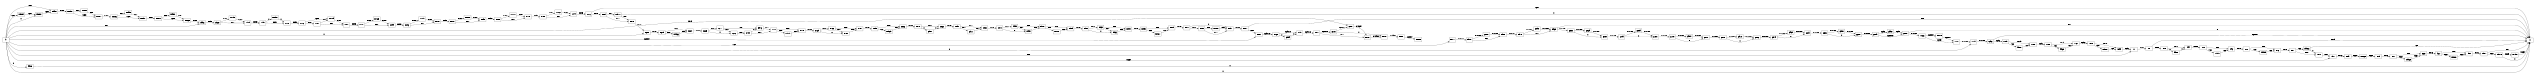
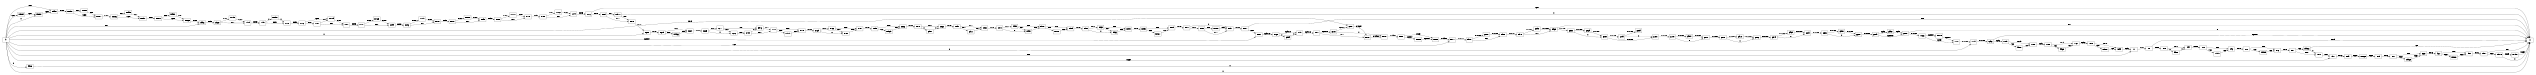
  digraph {
    fontname="DejaVu Sans Mono"
    rankdir=LR
    node [fontname="DejaVu Sans Mono" shape=rectangle]
    edge [fontname="DejaVu Sans Mono"]
    2
    3
    1
    178
    199
    9988
    275
    296
    10008
    325
    346
    10028
    357
    378
    10036
    404
    519
    12265
    540
    547
    568
    10068
    967
    988
    10088
    1084
    10248
    13405
    1996
    2068
    2089
    11708
    2092
    2113
    12205
    2116
    2131
    11729
    2152
    2178
    2199
    11763
    2206
    2245
    11801
    2371
    2392
    11821
    2421
    2442
    11841
    2458
    2479
    11861
    2546
    2550
    2571
    11944
    2613
    2640
    2661
    11966
    2665
    2677
    2686
    5976
    2700
    2721
    2742
    12020
    2760
    2766
    2781
    2787
    2805
    2826
    12060
    2841
    2862
    6024
    2892
    2913
    6044
    2970
    2985
    2991
    3018
    3039
    12112
    3045
    3063
    3066
    3090
    3093
    3120
    12164
    3177
    3185
    3207
    12185
    3224
    3314
    3465
    3492
    6139
    3554
    3575
    6142
    3578
    6833
    3822
+   3843
    12225
    3874
    3912
    3933
    6182
    3942
    3963
    6202
    6322
    6343
    6869
    6400
    6421
    6889
    6478
    6511
    6921
    6515
    6536
    6941
    6579
    6600
    6961
    6636
    6658
    6982
    6819
    6832
    6995
    7166
    7187
    12245
    7200
    7696
    7710
    7731
    9938
    7733
    7764
    9968
    7842
    7899
    10257
    9918
    10280
    10281
    10937
    11103
    11124
    11881
    11286
    11307
    11901
    11544
    11565
    11921
    0
    2 -> 3 [label=3188]
    3 -> 1 [label=1840]
    3 -> 178 [label=1348]
    178 -> 199 [label=1347]
    178 -> 9988 [label=1]
    199 -> 275 [label=1348]
    9988 -> 199 [label=1]
    275 -> 296 [label=582]
    275 -> 10008 [label=766]
    296 -> 325 [label=1348]
    10008 -> 296 [label=766]
    325 -> 346 [label=582]
    325 -> 10028 [label=766]
    346 -> 357 [label=1348]
    10028 -> 346 [label=766]
    357 -> 378 [label=582]
    357 -> 10036 [label=766]
    378 -> 404 [label=583]
    10036 -> 1 [label=765]
    10036 -> 378 [label=1]
    404 -> 519 [label=3246]
    519 -> 12265 [label=2663]
    12265 -> 540 [label=2663]
    540 -> 547 [label=3246]
    547 -> 568 [label=582]
    547 -> 10068 [label=2664]
    568 -> 967 [label=3246]
    10068 -> 568 [label=2664]
    967 -> 988 [label=582]
    967 -> 10088 [label=2664]
    988 -> 1084 [label=3246]
    10088 -> 988 [label=2664]
    1084 -> 1 [label=582]
    1084 -> 10248 [label=2664]
    10248 -> 1 [label=1]
    10248 -> 13405 [label=2663]
    13405 -> 1 [label=2663]
    1996 -> 2068 [label=8805]
    2068 -> 2089 [label=324]
    2068 -> 11708 [label=8481]
    2089 -> 2092 [label=8805]
    11708 -> 2089 [label=8481]
    2092 -> 2113 [label=8804]
    2092 -> 12205 [label=1]
    2113 -> 2116 [label=8805]
    12205 -> 2113 [label=1]
    2116 -> 2131 [label=1147]
    2116 -> 11729 [label=7658]
    2131 -> 11729 [label=823]
    2131 -> 2152 [label=324]
    11729 -> 2152 [label=8481]
    2152 -> 2178 [label=8805]
    2178 -> 2199 [label=324]
    2178 -> 11763 [label=8481]
    2199 -> 2206 [label=8805]
    11763 -> 2199 [label=8481]
    2206 -> 2245 [label=324]
    2206 -> 11801 [label=8481]
    2245 -> 2371 [label=8805]
    11801 -> 2245 [label=8481]
    2371 -> 2392 [label=324]
    2371 -> 11821 [label=8481]
    2392 -> 2421 [label=8805]
    11821 -> 2392 [label=8481]
    2421 -> 2442 [label=324]
    2421 -> 11841 [label=8481]
    2442 -> 2458 [label=8805]
    11841 -> 2442 [label=8481]
    2458 -> 2479 [label=324]
    2458 -> 11861 [label=8481]
    2479 -> 2546 [label=8805]
    11861 -> 2479 [label=8481]
    2546 -> 1 [label=7657]
    2546 -> 2550 [label=1148]
    2550 -> 2571 [label=324]
    2550 -> 11944 [label=824]
    2571 -> 2613 [label=1147]
    11944 -> 1 [label=1]
    11944 -> 2571 [label=823]
    2613 -> 2640 [label=1148]
    2640 -> 2661 [label=325]
    2640 -> 11966 [label=823]
    2661 -> 2665 [label=1148]
    11966 -> 2661 [label=823]
    2665 -> 2677 [label=1147]
    2665 -> 2686 [label=1]
    2677 -> 2686 [label=324]
    2677 -> 5976 [label=823]
    2686 -> 2700 [label=325]
    5976 -> 2721 [label=824]
    2700 -> 5976 [label=1]
    2700 -> 2721 [label=324]
    2721 -> 2742 [label=325]
    2721 -> 12020 [label=823]
    2742 -> 2760 [label=1148]
    12020 -> 2742 [label=823]
    2760 -> 2766 [label=1147]
    2760 -> 2781 [label=1]
    2766 -> 2781 [label=324]
    2766 -> 2787 [label=823]
    2781 -> 2787 [label=325]
    2787 -> 2805 [label=1148]
    2805 -> 2826 [label=325]
    2805 -> 12060 [label=823]
    2826 -> 2841 [label=1148]
    12060 -> 2826 [label=823]
    2841 -> 2862 [label=1147]
    2841 -> 6024 [label=1]
    2862 -> 2892 [label=1148]
    6024 -> 2862 [label=1]
    2892 -> 2913 [label=324]
    2892 -> 6044 [label=824]
    2913 -> 2970 [label=1148]
    6044 -> 2913 [label=824]
    2970 -> 2985 [label=1147]
    2970 -> 2991 [label=1]
    2985 -> 2991 [label=324]
    2985 -> 3018 [label=823]
    2991 -> 3018 [label=325]
    3018 -> 3039 [label=325]
    3018 -> 12112 [label=823]
    3039 -> 3045 [label=1148]
    12112 -> 3039 [label=823]
    3045 -> 3063 [label=1147]
    3045 -> 3066 [label=1]
    3063 -> 3066 [label=324]
    3063 -> 3090 [label=823]
    3066 -> 3090 [label=325]
    3090 -> 3093 [label=1148]
    3093 -> 3120 [label=325]
    3093 -> 12164 [label=823]
    3120 -> 3177 [label=1148]
    12164 -> 3120 [label=823]
    3177 -> 3185 [label=1147]
    3177 -> 3207 [label=1]
    3185 -> 3207 [label=324]
    3185 -> 12185 [label=823]
    3207 -> 3224 [label=1148]
    12185 -> 3207 [label=823]
    3224 -> 1 [label=823]
    3224 -> 3314 [label=325]
    3314 -> 3465 [label=269142]
    3465 -> 3492 [label=269141]
    3465 -> 6139 [label=1]
    3492 -> 3554 [label=269142]
    6139 -> 3492 [label=1]
    3554 -> 3575 [label=324]
    3554 -> 6142 [label=268818]
    3575 -> 3578 [label=270981]
    6142 -> 3578 [label=1]
    6142 -> 6833 [label=268817]
    3578 -> 3822 [label=270982]
    6833 -> 3575 [label=270657]
+   3822 -> 3843 [label=2165]
    3822 -> 12225 [label=268817]
+   3843 -> 3874 [label=270982]
+   12225 -> 3843 [label=268817]
    3874 -> 3912 [label=271747]
    3912 -> 3933 [label=324]
    3912 -> 6182 [label=271423]
    3933 -> 3942 [label=271747]
    6182 -> 3933 [label=271423]
    3942 -> 3963 [label=324]
    3942 -> 6202 [label=271423]
    3963 -> 1 [label=324]
    3963 -> 6322 [label=271423]
    6202 -> 3963 [label=271423]
    6322 -> 6343 [label=1]
    6322 -> 6869 [label=271422]
    6343 -> 6400 [label=271423]
    6869 -> 6343 [label=271422]
    6400 -> 6421 [label=1]
    6400 -> 6889 [label=271422]
    6421 -> 6478 [label=271423]
-   6889 -> 6421 [label=271422]
+   6343 -> 6421 [label=271422]
    6478 -> 6511 [label=1]
    6478 -> 6921 [label=271422]
    6511 -> 6515 [label=271423]
    6921 -> 6511 [label=271422]
    6515 -> 6536 [label=1]
    6515 -> 6941 [label=271422]
    6536 -> 6579 [label=271423]
    6941 -> 6536 [label=271422]
    6579 -> 6600 [label=1]
    6579 -> 6961 [label=271422]
    6600 -> 6636 [label=271423]
    6961 -> 6600 [label=271422]
    6636 -> 6658 [label=1]
    6636 -> 6982 [label=271422]
    6658 -> 6819 [label=271423]
    6982 -> 6658 [label=271422]
    6819 -> 6832 [label=268818]
    6819 -> 6995 [label=2605]
    6832 -> 1 [label=1]
    6832 -> 7166 [label=271422]
    6995 -> 6832 [label=2605]
    7166 -> 7187 [label=2605]
    7166 -> 12245 [label=268817]
    7187 -> 7200 [label=271422]
    12245 -> 7187 [label=268817]
    7200 -> 7696 [label=271423]
    7696 -> 1 [label=268817]
    7696 -> 7710 [label=2606]
    7710 -> 7731 [label=1840]
    7710 -> 9938 [label=766]
    7731 -> 7733 [label=2606]
    9938 -> 7731 [label=766]
    7733 -> 7764 [label=1840]
    7733 -> 9968 [label=766]
    7764 -> 7842 [label=2606]
    9968 -> 7764 [label=766]
    7842 -> 7899 [label=1841]
    7842 -> 10257 [label=765]
    7899 -> 2 [label=2606]
    10257 -> 7899 [label=765]
    9918 -> 1 [label=1]
    10280 -> 10281 [label=7657]
    10281 -> 10937 [label=7658]
    10937 -> 11103 [label=8481]
    11103 -> 11124 [label=7658]
    11103 -> 11881 [label=823]
    11124 -> 11286 [label=8481]
    11881 -> 11124 [label=823]
    11286 -> 11307 [label=7657]
    11286 -> 11901 [label=824]
    11307 -> 11544 [label=8481]
    11901 -> 11307 [label=824]
    11544 -> 11565 [label=7658]
    11544 -> 11921 [label=823]
    11565 -> 1996 [label=8481]
    11921 -> 11565 [label=823]
    0 -> 2 [label=582]
    0 -> 1 [label=1]
    0 -> 404 [label=2663]
    0 -> 1996 [label=324]
    0 -> 2613 [label=1]
    0 -> 3314 [label=268817]
    0 -> 6833 [label=1840]
    0 -> 3874 [label=765]
    0 -> 7200 [label=1]
    0 -> 9918 [label=1]
    0 -> 10280 [label=7657]
    0 -> 10281 [label=1]
    0 -> 10937 [label=823]
  }
